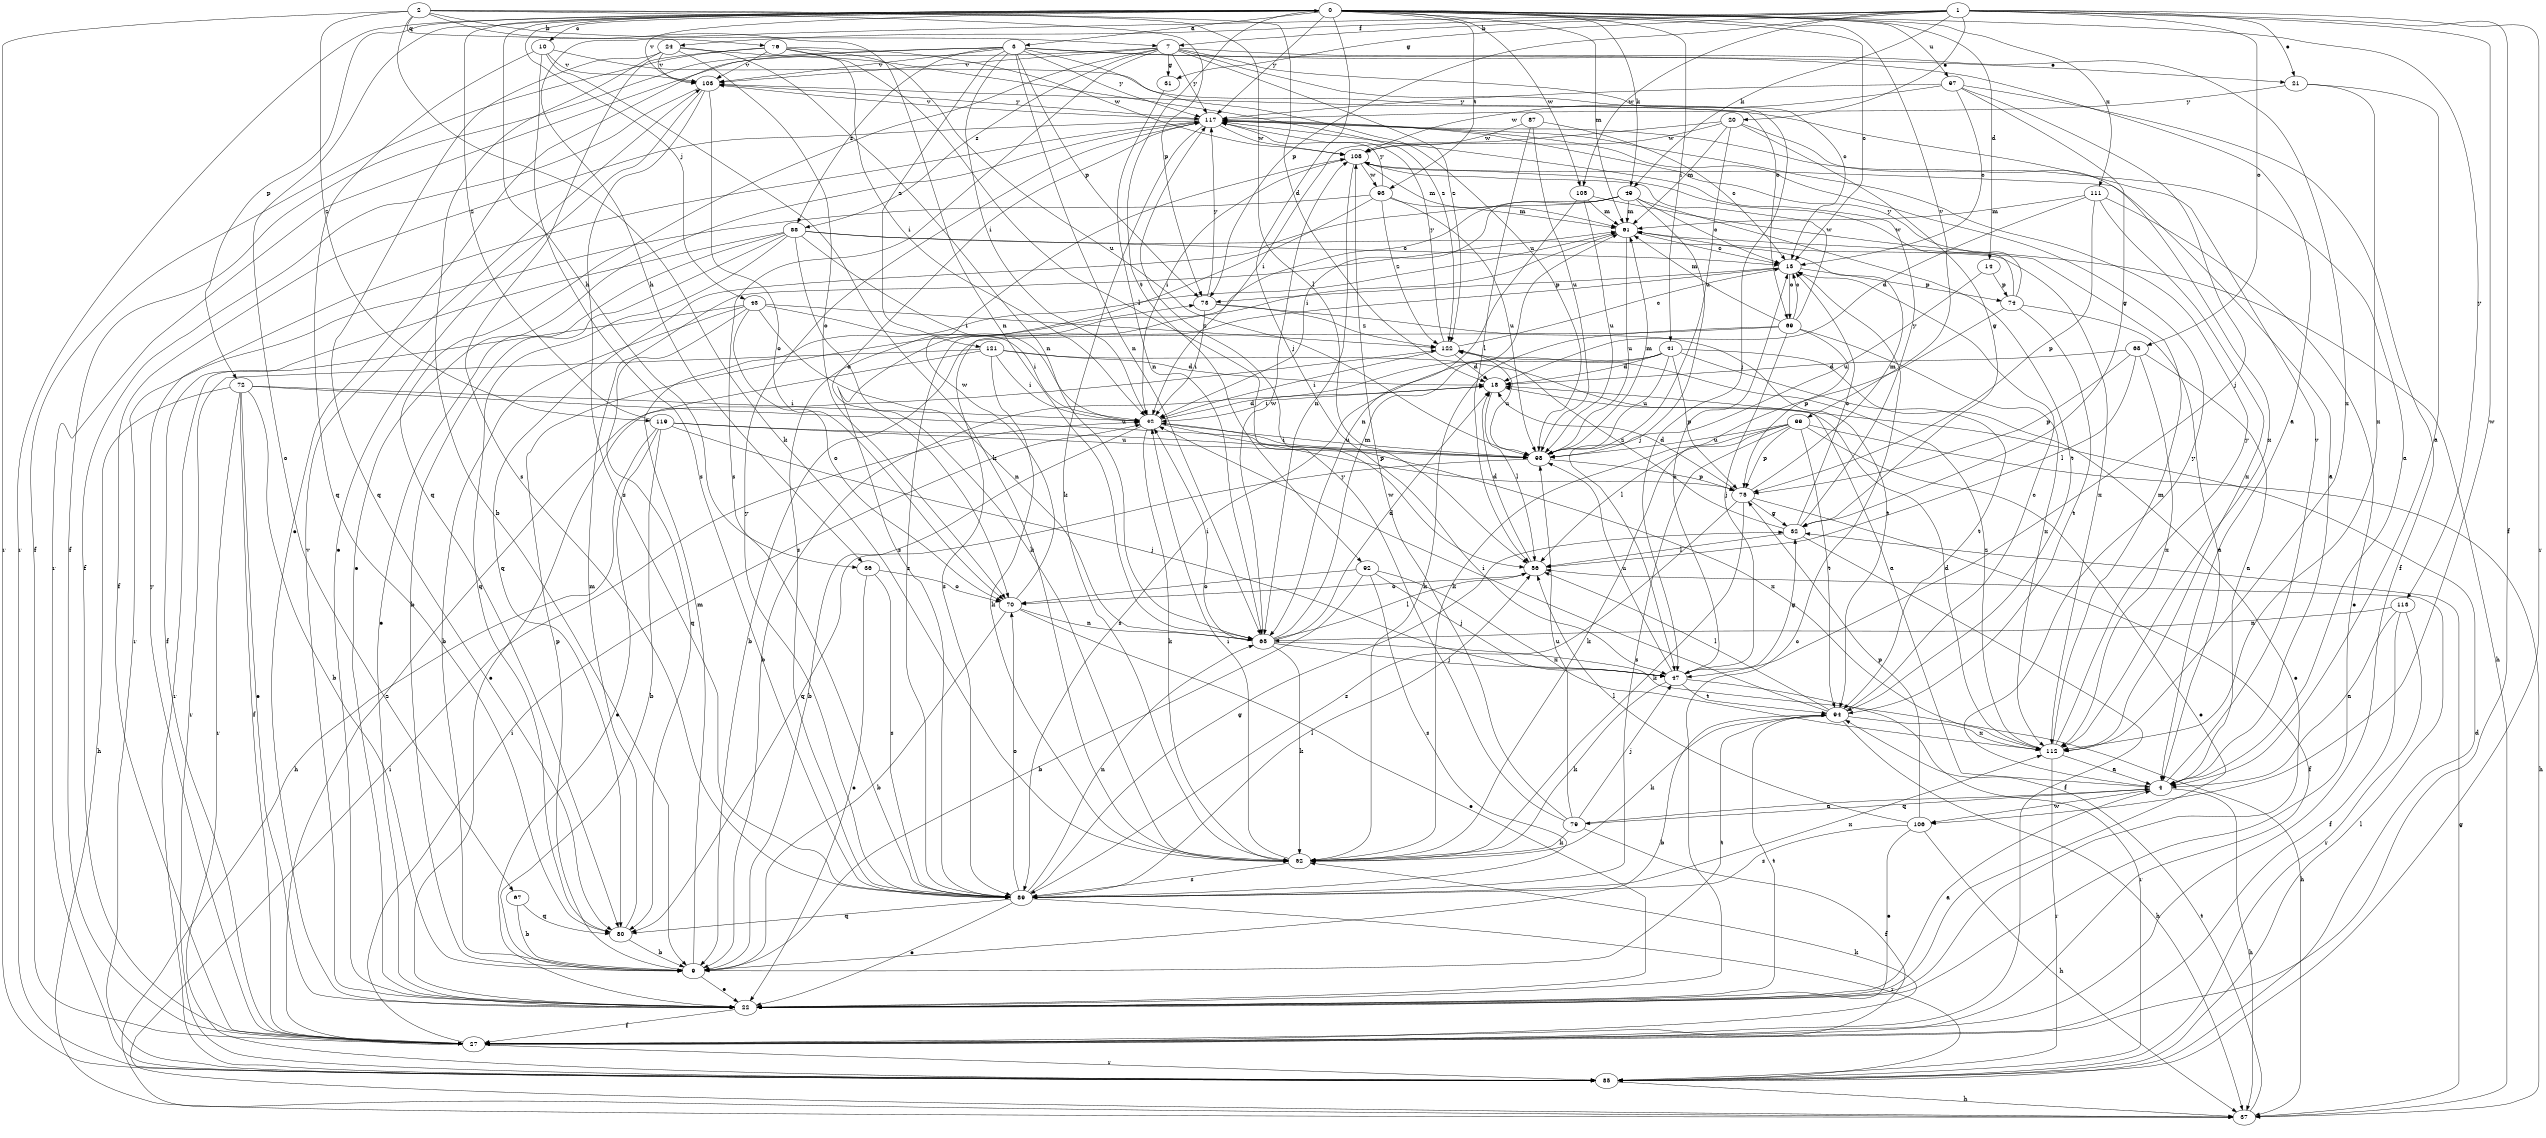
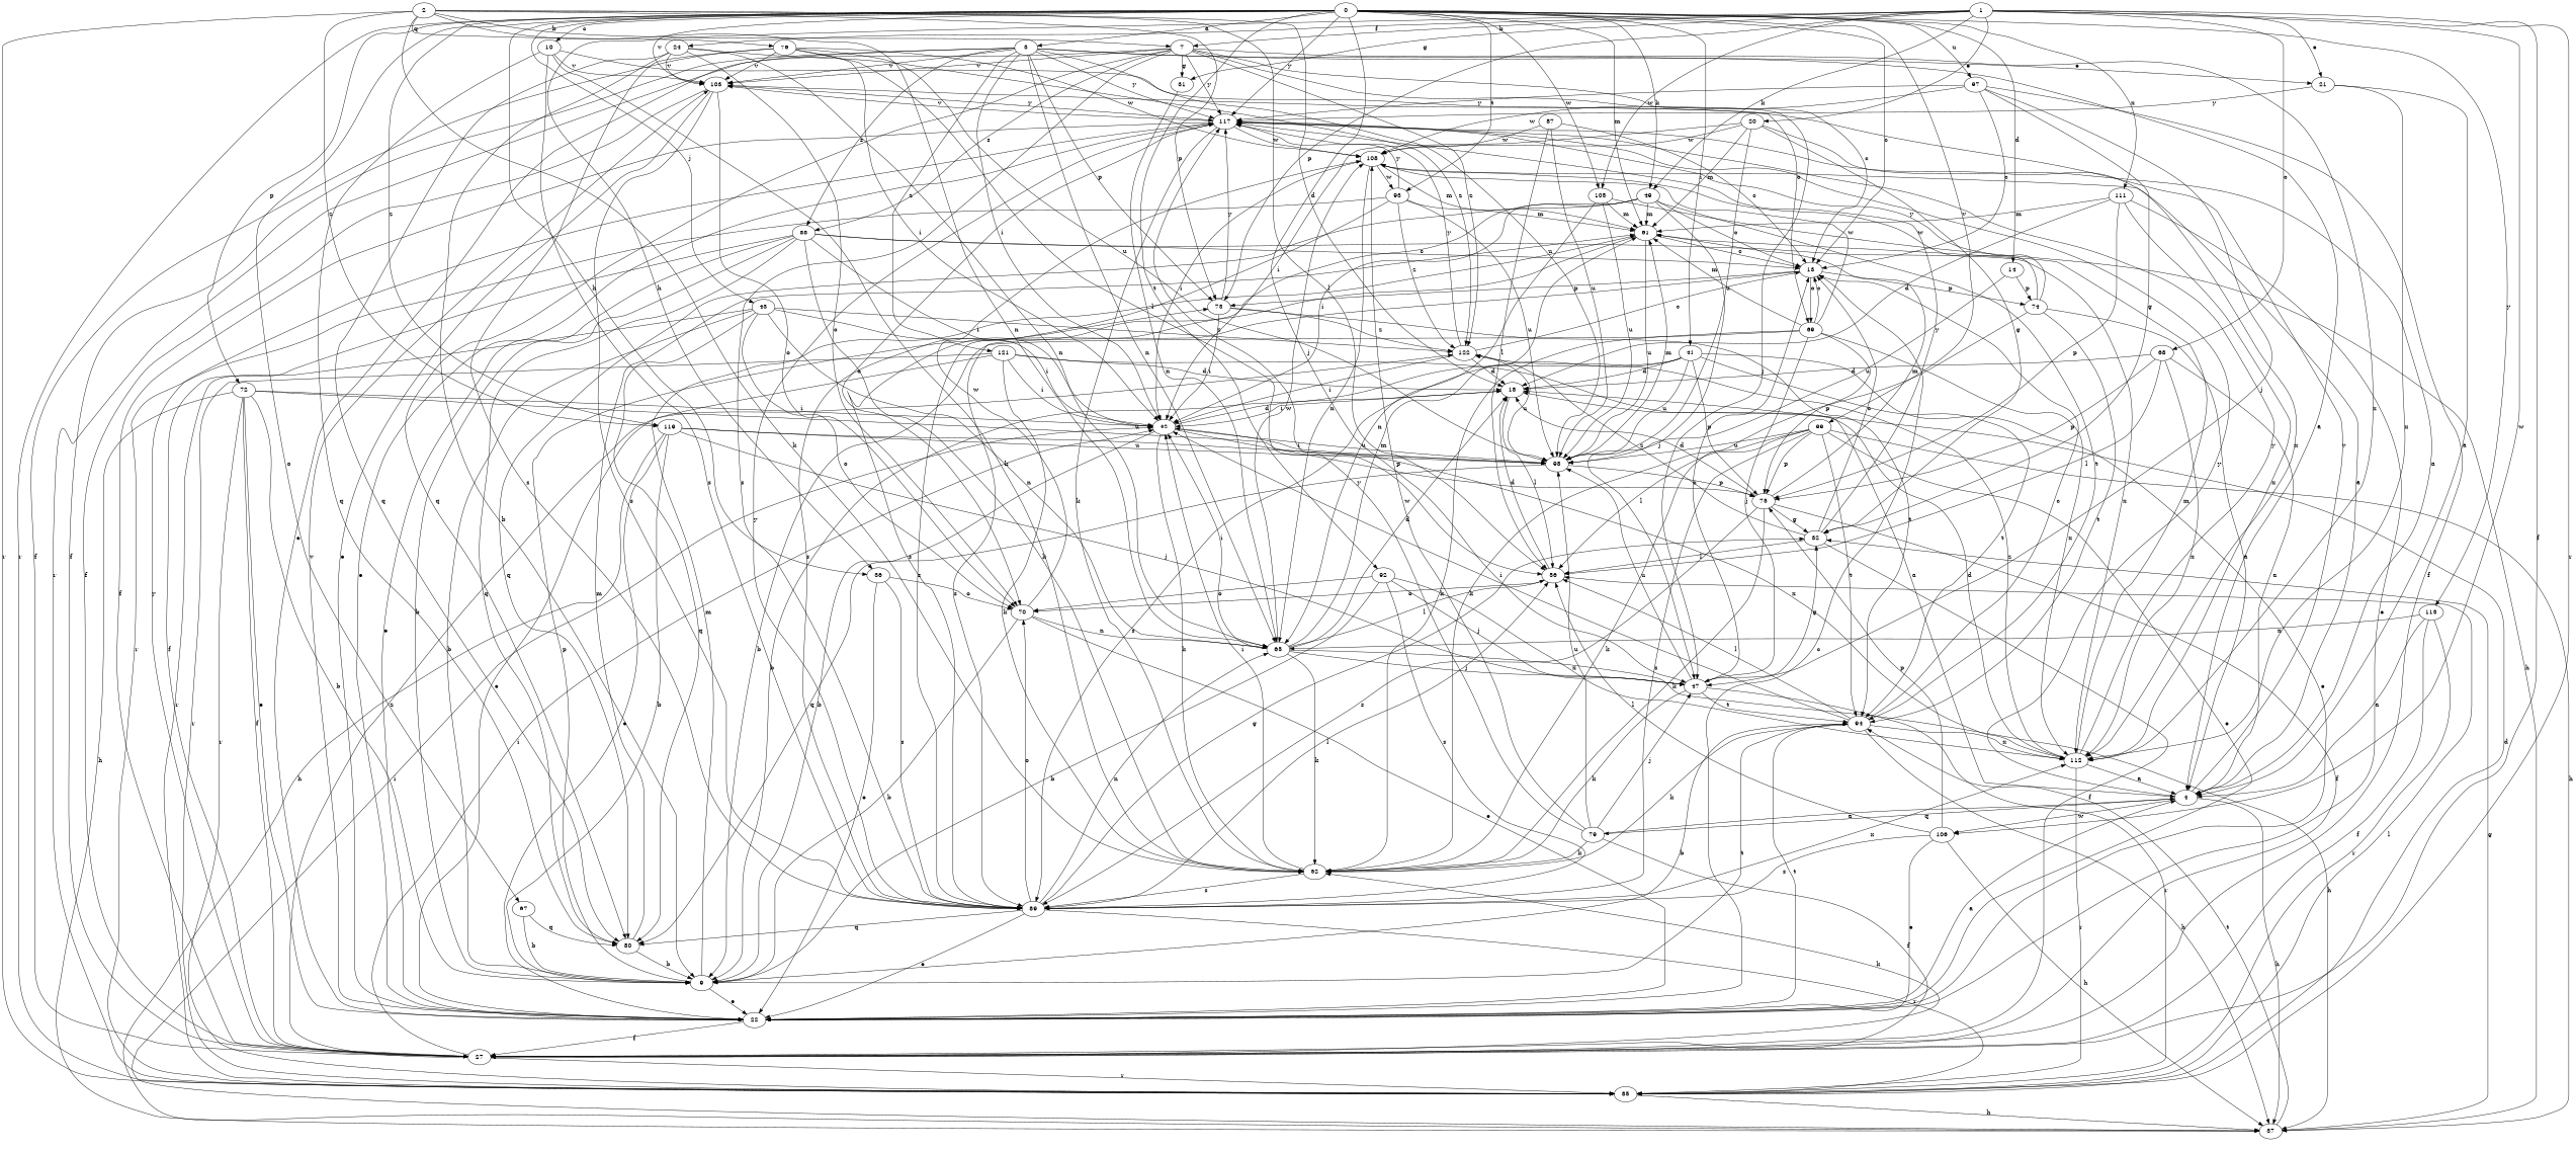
  strict digraph {
    0
    3
    10
    13
    14
    36
    41
    43
    47
    49
    61
    67
    72
    85
    92
    93
    97
    99
    103
    105
    111
    113
    117
    119
    21
    27
    73
    65
    4
    22
    42
    88
    98
    121
    52
    80
    89
    69
    74
    70
    18
    9
    94
    75
    122
    32
    37
    56
    112
    108
    1
    7
    20
    24
    31
    68
    106
    2
    76
    79
    87
    0 -> 3 [label=a]
    0 -> 10 [label=c]
    0 -> 13 [label=c]
    0 -> 14 [label=d]
    0 -> 36 [label=h]
    0 -> 41 [label=i]
    0 -> 43 [label=j]
    0 -> 47 [label=j]
    0 -> 49 [label=k]
    0 -> 61 [label=m]
    0 -> 67 [label=o]
    0 -> 72 [label=p]
    0 -> 85 [label=r]
    0 -> 92 [label=t]
    0 -> 93 [label=t]
    0 -> 97 [label=u]
    0 -> 99 [label=v]
    0 -> 103 [label=v]
    0 -> 105 [label=w]
    0 -> 111 [label=x]
    0 -> 113 [label=y]
    0 -> 117 [label=y]
-   119 -> 0 [label=z]
+   0 -> 119 [label=z]
    3 -> 103 [label=v]
    3 -> 117 [label=y]
    3 -> 21 [label=e]
    3 -> 27 [label=f]
    3 -> 73 [label=p]
    3 -> 65 [label=n]
    3 -> 4 [label=a]
    3 -> 22 [label=e]
    3 -> 42 [label=i]
    3 -> 88 [label=s]
    3 -> 98 [label=u]
    3 -> 121 [label=z]
    10 -> 103 [label=v]
    10 -> 52 [label=k]
    10 -> 80 [label=q]
    10 -> 89 [label=s]
    10 -> 69 [label=o]
    13 -> 73 [label=p]
    13 -> 89 [label=s]
    13 -> 69 [label=o]
    13 -> 74 [label=p]
    14 -> 98 [label=u]
    14 -> 74 [label=p]
    36 -> 22 [label=e]
    36 -> 89 [label=s]
    36 -> 70 [label=o]
    41 -> 22 [label=e]
    41 -> 98 [label=u]
    41 -> 89 [label=s]
    41 -> 18 [label=d]
    41 -> 9 [label=b]
    41 -> 94 [label=t]
    41 -> 75 [label=p]
    43 -> 85 [label=r]
    43 -> 65 [label=n]
    43 -> 42 [label=i]
    43 -> 80 [label=q]
    43 -> 70 [label=o]
    43 -> 9 [label=b]
    43 -> 122 [label=z]
    47 -> 13 [label=c]
    47 -> 85 [label=r]
    47 -> 98 [label=u]
    47 -> 52 [label=k]
    47 -> 94 [label=t]
    47 -> 32 [label=g]
    49 -> 13 [label=c]
    49 -> 47 [label=j]
    49 -> 61 [label=m]
    49 -> 42 [label=i]
    49 -> 80 [label=q]
    49 -> 89 [label=s]
    49 -> 94 [label=t]
    61 -> 13 [label=c]
    61 -> 98 [label=u]
    61 -> 89 [label=s]
    67 -> 80 [label=q]
    67 -> 9 [label=b]
    72 -> 85 [label=r]
    72 -> 27 [label=f]
    72 -> 22 [label=e]
    72 -> 42 [label=i]
    72 -> 98 [label=u]
    72 -> 9 [label=b]
    72 -> 37 [label=h]
    85 -> 18 [label=d]
    85 -> 37 [label=h]
    85 -> 56 [label=l]
    92 -> 47 [label=j]
    92 -> 89 [label=s]
    92 -> 70 [label=o]
    92 -> 9 [label=b]
    92 -> 112 [label=x]
    93 -> 61 [label=m]
    93 -> 85 [label=r]
    93 -> 117 [label=y]
    93 -> 98 [label=u]
    93 -> 89 [label=s]
    93 -> 122 [label=z]
    97 -> 13 [label=c]
    97 -> 47 [label=j]
    97 -> 117 [label=y]
    97 -> 27 [label=f]
    97 -> 32 [label=g]
    97 -> 108 [label=w]
    99 -> 22 [label=e]
    99 -> 98 [label=u]
    99 -> 52 [label=k]
    99 -> 89 [label=s]
    99 -> 94 [label=t]
    99 -> 75 [label=p]
    99 -> 37 [label=h]
    99 -> 56 [label=l]
    103 -> 117 [label=y]
    103 -> 27 [label=f]
    103 -> 22 [label=e]
    103 -> 89 [label=s]
    103 -> 70 [label=o]
    105 -> 61 [label=m]
    105 -> 65 [label=n]
    105 -> 98 [label=u]
    105 -> 37 [label=h]
    111 -> 61 [label=m]
    111 -> 22 [label=e]
    111 -> 18 [label=d]
    111 -> 75 [label=p]
    111 -> 112 [label=x]
    113 -> 85 [label=r]
    113 -> 27 [label=f]
    113 -> 65 [label=n]
    113 -> 4 [label=a]
    117 -> 103 [label=v]
    117 -> 27 [label=f]
    117 -> 22 [label=e]
    117 -> 52 [label=k]
    117 -> 70 [label=o]
    117 -> 112 [label=x]
    117 -> 108 [label=w]
    119 -> 47 [label=j]
    119 -> 22 [label=e]
    119 -> 98 [label=u]
    119 -> 9 [label=b]
    119 -> 37 [label=h]
    119 -> 112 [label=x]
    21 -> 117 [label=y]
    21 -> 4 [label=a]
    21 -> 112 [label=x]
    27 -> 85 [label=r]
    27 -> 117 [label=y]
    27 -> 42 [label=i]
    27 -> 52 [label=k]
    27 -> 122 [label=z]
    73 -> 117 [label=y]
    73 -> 42 [label=i]
    73 -> 94 [label=t]
    73 -> 122 [label=z]
    65 -> 47 [label=j]
    65 -> 61 [label=m]
    65 -> 42 [label=i]
    65 -> 52 [label=k]
    65 -> 18 [label=d]
    65 -> 37 [label=h]
    65 -> 56 [label=l]
    65 -> 108 [label=w]
    4 -> 103 [label=v]
    4 -> 117 [label=y]
    4 -> 37 [label=h]
    4 -> 106 [label=w]
    4 -> 79 [label=q]
    22 -> 13 [label=c]
    22 -> 103 [label=v]
    22 -> 27 [label=f]
    22 -> 4 [label=a]
    22 -> 94 [label=t]
    42 -> 98 [label=u]
    42 -> 52 [label=k]
    42 -> 18 [label=d]
    42 -> 9 [label=b]
    42 -> 75 [label=p]
    88 -> 13 [label=c]
    88 -> 27 [label=f]
    88 -> 22 [label=e]
    88 -> 42 [label=i]
    88 -> 52 [label=k]
    88 -> 80 [label=q]
    88 -> 9 [label=b]
    88 -> 112 [label=x]
    98 -> 61 [label=m]
    98 -> 42 [label=i]
    98 -> 80 [label=q]
    98 -> 75 [label=p]
    121 -> 85 [label=r]
    121 -> 4 [label=a]
    121 -> 22 [label=e]
    121 -> 42 [label=i]
    121 -> 52 [label=k]
    121 -> 18 [label=d]
    52 -> 42 [label=i]
    52 -> 89 [label=s]
    80 -> 61 [label=m]
    80 -> 9 [label=b]
    89 -> 85 [label=r]
    89 -> 117 [label=y]
    89 -> 65 [label=n]
    89 -> 22 [label=e]
    89 -> 80 [label=q]
    89 -> 70 [label=o]
    89 -> 32 [label=g]
    89 -> 56 [label=l]
    89 -> 112 [label=x]
    69 -> 13 [label=c]
    69 -> 47 [label=j]
    69 -> 61 [label=m]
    69 -> 52 [label=k]
    69 -> 9 [label=b]
    69 -> 75 [label=p]
    69 -> 112 [label=x]
    69 -> 108 [label=w]
    74 -> 117 [label=y]
    74 -> 4 [label=a]
    74 -> 52 [label=k]
    74 -> 94 [label=t]
    74 -> 108 [label=w]
    70 -> 65 [label=n]
    70 -> 22 [label=e]
    70 -> 9 [label=b]
    70 -> 108 [label=w]
    18 -> 42 [label=i]
    18 -> 56 [label=l]
    9 -> 61 [label=m]
    9 -> 73 [label=p]
    9 -> 22 [label=e]
    9 -> 94 [label=t]
    94 -> 13 [label=c]
    94 -> 42 [label=i]
    94 -> 52 [label=k]
    94 -> 9 [label=b]
    94 -> 37 [label=h]
    94 -> 56 [label=l]
    94 -> 112 [label=x]
    75 -> 61 [label=m]
    75 -> 27 [label=f]
    75 -> 52 [label=k]
    75 -> 89 [label=s]
    75 -> 18 [label=d]
    75 -> 32 [label=g]
    122 -> 13 [label=c]
    122 -> 117 [label=y]
    122 -> 42 [label=i]
    122 -> 98 [label=u]
    122 -> 18 [label=d]
    32 -> 13 [label=c]
    32 -> 117 [label=y]
    32 -> 27 [label=f]
    32 -> 122 [label=z]
    32 -> 56 [label=l]
    37 -> 42 [label=i]
    37 -> 94 [label=t]
    37 -> 32 [label=g]
    56 -> 70 [label=o]
    56 -> 18 [label=d]
    112 -> 61 [label=m]
    112 -> 85 [label=r]
    112 -> 117 [label=y]
    112 -> 4 [label=a]
    112 -> 18 [label=d]
    112 -> 122 [label=z]
    108 -> 61 [label=m]
    108 -> 93 [label=w]
    108 -> 65 [label=n]
    108 -> 4 [label=a]
    108 -> 42 [label=i]
    1 -> 36 [label=h]
    1 -> 49 [label=k]
    1 -> 85 [label=r]
    1 -> 105 [label=w]
    1 -> 21 [label=e]
    1 -> 27 [label=f]
    1 -> 73 [label=p]
    1 -> 7 [label=b]
    1 -> 20 [label=e]
    1 -> 24 [label=f]
    1 -> 31 [label=g]
    1 -> 68 [label=o]
    1 -> 106 [label=w]
    7 -> 13 [label=c]
    7 -> 47 [label=j]
    7 -> 85 [label=r]
    7 -> 103 [label=v]
    7 -> 117 [label=y]
    7 -> 88 [label=s]
    7 -> 80 [label=q]
    7 -> 89 [label=s]
    7 -> 122 [label=z]
    7 -> 112 [label=x]
    7 -> 31 [label=g]
    20 -> 61 [label=m]
    20 -> 4 [label=a]
    20 -> 42 [label=i]
    20 -> 98 [label=u]
    20 -> 32 [label=g]
    20 -> 108 [label=w]
    24 -> 103 [label=v]
    24 -> 65 [label=n]
    24 -> 80 [label=q]
    24 -> 70 [label=o]
    24 -> 9 [label=b]
    24 -> 122 [label=z]
    31 -> 65 [label=n]
    68 -> 4 [label=a]
    68 -> 18 [label=d]
    68 -> 75 [label=p]
    68 -> 56 [label=l]
    68 -> 112 [label=x]
    106 -> 22 [label=e]
    106 -> 89 [label=s]
    106 -> 75 [label=p]
    106 -> 37 [label=h]
    106 -> 56 [label=l]
    2 -> 85 [label=r]
    2 -> 119 [label=z]
    2 -> 73 [label=p]
    2 -> 65 [label=n]
    2 -> 52 [label=k]
    2 -> 18 [label=d]
    2 -> 56 [label=l]
    2 -> 7 [label=b]
    2 -> 76 [label=q]
    76 -> 103 [label=v]
    76 -> 27 [label=f]
    76 -> 42 [label=i]
    76 -> 98 [label=u]
    76 -> 89 [label=s]
    76 -> 56 [label=l]
    76 -> 108 [label=w]
    79 -> 47 [label=j]
    79 -> 117 [label=y]
    79 -> 27 [label=f]
    79 -> 4 [label=a]
    79 -> 98 [label=u]
    79 -> 52 [label=k]
    79 -> 108 [label=w]
    87 -> 13 [label=c]
    87 -> 98 [label=u]
    87 -> 56 [label=l]
    87 -> 108 [label=w]
  }
